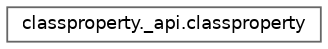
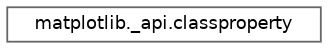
  digraph {
    rankdir=LR
-   n1 [color=grey40 fillcolor=white fontname=Helvetica fontsize=10 height=0.2 label="classproperty._api.classproperty" shape=box style=filled width=0.4]
+   n1 [color=grey40 fillcolor=white fontname=Helvetica fontsize=10 height=0.2 label="matplotlib._api.classproperty" shape=box style=filled width=0.4]
  }
